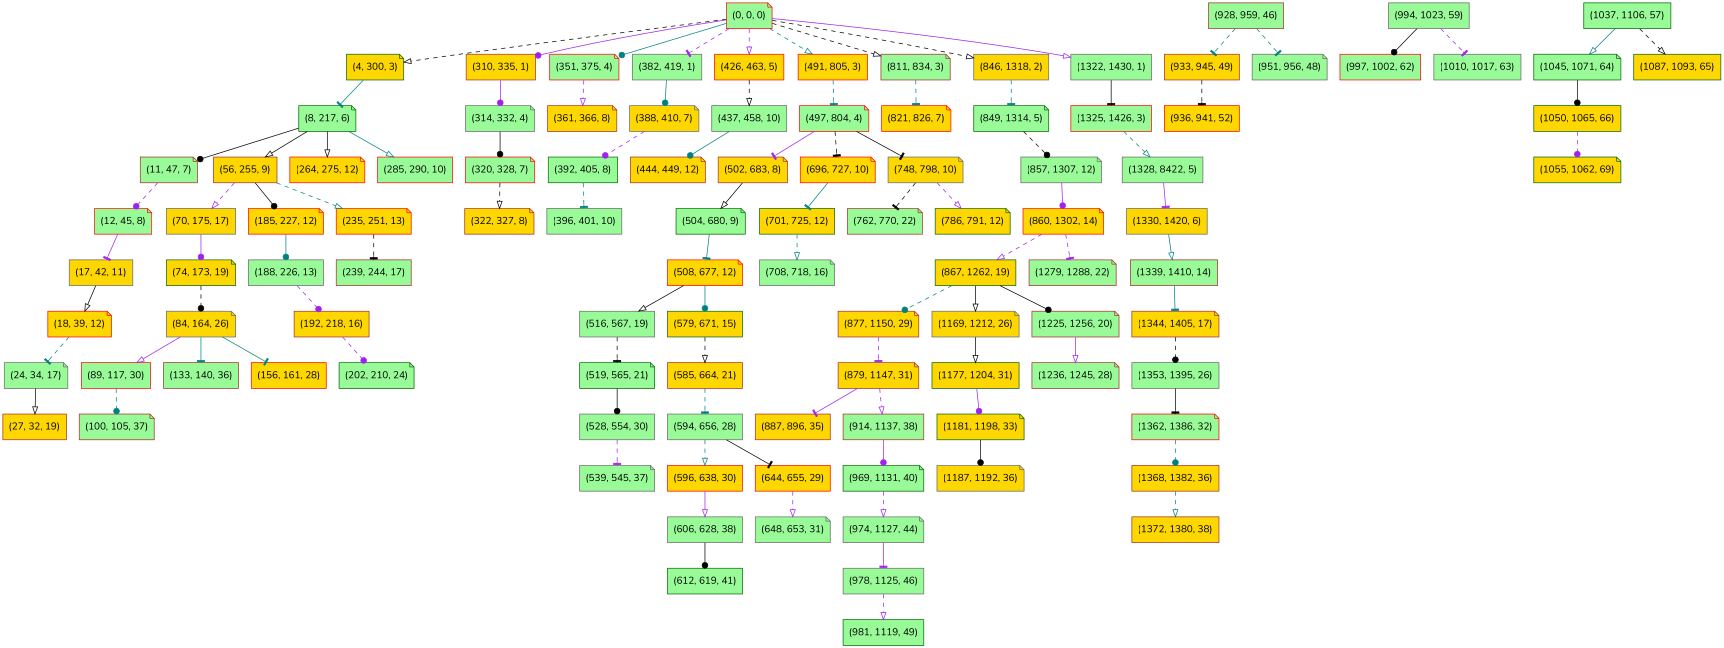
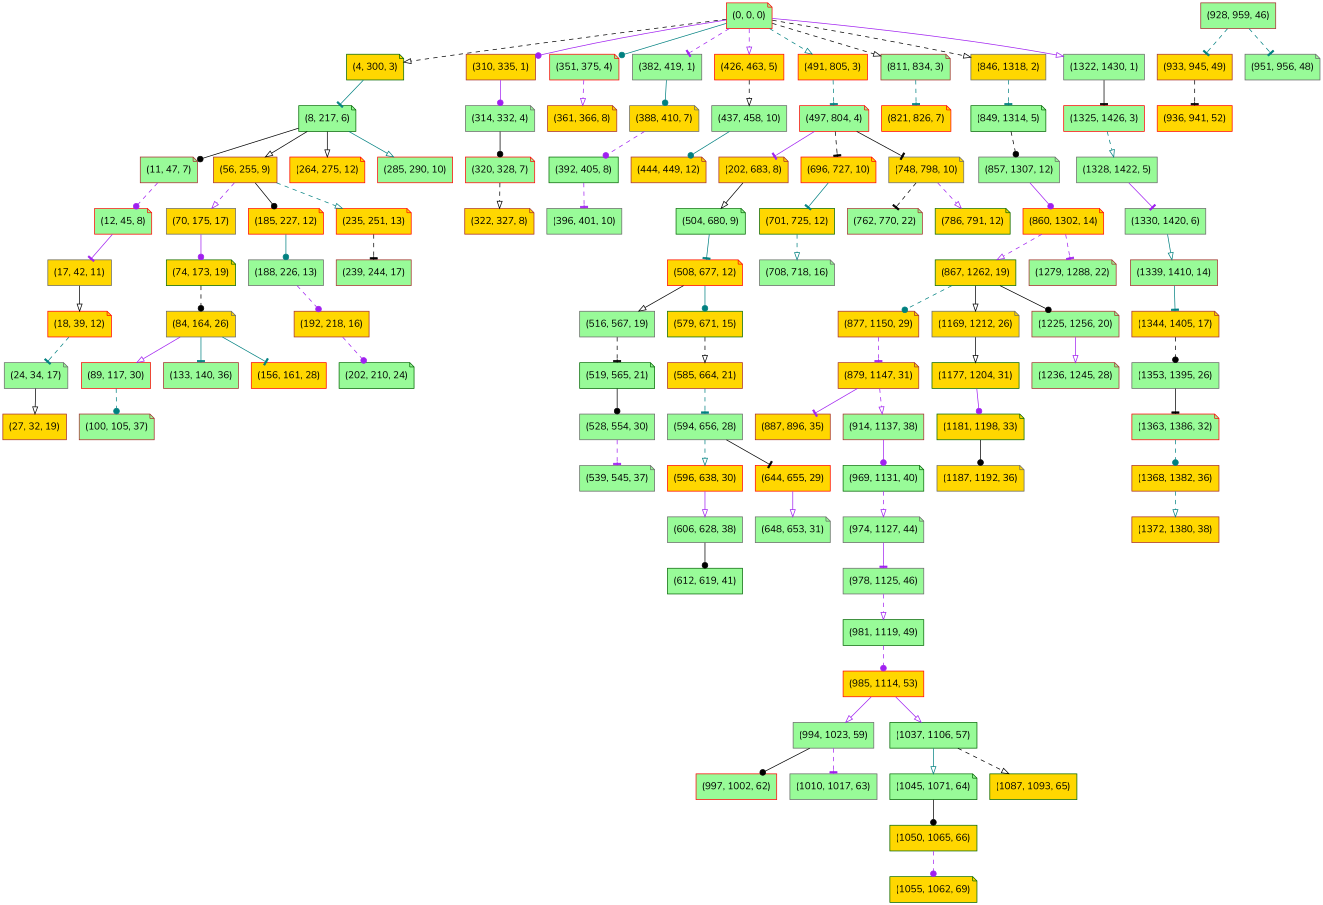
  digraph {
    fontname=Nunito
    node [color=gray40 fillcolor=palegreen fontname=Nunito shape=note style=filled]
    edge [arrowhead=onormal color=purple fontname=Nunito style=solid]
    "(0, 0, 0)" [color=red]
    "(4, 300, 3)" [color=darkgreen fillcolor=gold]
    "(310, 335, 1)" [color=brown fillcolor=gold shape=box]
    "(351, 375, 4)" [color=red]
    "(382, 419, 1)" [shape=box]
    "(426, 463, 5)" [color=red fillcolor=gold shape=box]
    "(491, 805, 3)" [color=red fillcolor=gold shape=box]
    "(811, 834, 3)" [color=brown]
    "(846, 1318, 2)" [fillcolor=gold shape=box]
    "(1322, 1430, 1)" [shape=box]
    n11 [color=darkgreen label="(8, 217, 6)"]
    "(314, 332, 4)"
    "(361, 366, 8)" [color=brown fillcolor=gold]
    "(388, 410, 7)" [fillcolor=gold]
    "(437, 458, 10)" [shape=box]
    "(497, 804, 4)" [color=red]
    "(821, 826, 7)" [color=red fillcolor=gold]
    "(849, 1314, 5)" [color=darkgreen]
    "(1325, 1426, 3)" [color=red shape=box]
    "(11, 47, 7)" [color=brown]
    "(56, 255, 9)" [color=brown fillcolor=gold shape=box]
    "(264, 275, 12)" [color=red fillcolor=gold]
    "(285, 290, 10)" [color=red shape=box]
    "(12, 45, 8)" [color=red]
    "(70, 175, 17)" [fillcolor=gold shape=box]
    "(185, 227, 12)" [color=red fillcolor=gold]
    "(235, 251, 13)" [color=red fillcolor=gold]
    "(17, 42, 11)" [fillcolor=gold shape=box]
    "(18, 39, 12)" [color=red fillcolor=gold]
    "(24, 34, 17)"
    "(27, 32, 19)" [color=brown fillcolor=gold shape=box]
    "(74, 173, 19)" [color=darkgreen fillcolor=gold]
    "(188, 226, 13)" [shape=box]
    "(239, 244, 17)" [color=brown shape=box]
    "(84, 164, 26)" [fillcolor=gold]
    "(89, 117, 30)" [color=red shape=box]
    n37 [color=brown label="(133, 140, 36)" shape=box]
    "(156, 161, 28)" [color=red fillcolor=gold shape=box]
    "(100, 105, 37)" [color=brown]
    "(192, 218, 16)" [color=brown fillcolor=gold shape=box]
    "(202, 210, 24)" [color=darkgreen]
    "(320, 328, 7)" [color=red]
    "(322, 327, 8)" [color=brown fillcolor=gold]
    "(392, 405, 8)" [color=darkgreen shape=box]
    "(396, 401, 10)" [shape=box]
    "(444, 449, 12)" [color=brown fillcolor=gold]
-   "(502, 683, 8)" [color=brown fillcolor=gold]
+   "(502, 683, 8)" [color=brown fillcolor=gold label="(202, 683, 8)"]
    "(696, 727, 10)" [color=red fillcolor=gold]
    "(748, 798, 10)" [fillcolor=gold]
    "(504, 680, 9)" [color=darkgreen]
    "(701, 725, 12)" [color=darkgreen fillcolor=gold shape=box]
    "(762, 770, 22)" [color=brown]
    "(786, 791, 12)" [color=darkgreen fillcolor=gold]
    "(508, 677, 12)" [color=red fillcolor=gold]
    "(516, 567, 19)" [shape=box]
    "(579, 671, 15)" [color=darkgreen fillcolor=gold shape=box]
    "(519, 565, 21)" [color=darkgreen]
    "(585, 664, 21)" [color=brown fillcolor=gold shape=box]
    "(528, 554, 30)" [shape=box]
    "(539, 545, 37)"
    "(594, 656, 28)" [shape=box]
    "(596, 638, 30)" [color=red fillcolor=gold shape=box]
    "(644, 655, 29)" [color=red fillcolor=gold shape=box]
    "(606, 628, 38)" [shape=box]
    "(648, 653, 31)"
    "(612, 619, 41)" [color=darkgreen shape=box]
    "(708, 718, 16)"
    "(857, 1307, 12)"
    "(860, 1302, 14)" [color=red fillcolor=gold]
    "(867, 1262, 19)" [color=darkgreen fillcolor=gold shape=box]
    "(1279, 1288, 22)" [color=brown]
    "(877, 1150, 29)" [color=brown fillcolor=gold]
    "(1169, 1212, 26)" [fillcolor=gold]
    "(1225, 1256, 20)" [color=brown]
    "(879, 1147, 31)" [color=brown fillcolor=gold]
    "(1177, 1204, 31)" [color=darkgreen fillcolor=gold shape=box]
    "(1236, 1245, 28)" [color=brown]
    "(887, 896, 35)" [color=brown fillcolor=gold shape=box]
    "(914, 1137, 38)" [color=brown shape=box]
    "(969, 1131, 40)" [color=darkgreen]
    "(974, 1127, 44)"
    "(928, 959, 46)" [color=brown shape=box]
    "(933, 945, 49)" [color=brown fillcolor=gold shape=box]
    "(951, 956, 48)"
    "(936, 941, 52)" [color=red fillcolor=gold shape=box]
    "(978, 1125, 46)" [shape=box]
    "(981, 1119, 49)" [color=darkgreen shape=box]
+   "(985, 1114, 53)" [color=red fillcolor=gold shape=box]
    "(994, 1023, 59)" [shape=box]
    "(1037, 1106, 57)" [color=darkgreen shape=box]
    "(997, 1002, 62)" [color=red shape=box]
    "(1010, 1017, 63)" [shape=box]
    "(1045, 1071, 64)" [color=darkgreen]
    "(1087, 1093, 65)" [color=darkgreen fillcolor=gold shape=box]
    "(1050, 1065, 66)" [color=darkgreen fillcolor=gold shape=box]
    "(1055, 1062, 69)" [color=darkgreen fillcolor=gold]
    "(1181, 1198, 33)" [color=darkgreen fillcolor=gold]
    "(1187, 1192, 36)" [fillcolor=gold]
-   "(1328, 1422, 5)" [shape=box label="(1328, 8422, 5)"]
-   "(1330, 1420, 6)" [fillcolor=gold shape=box]
+   "(1328, 1422, 5)" [shape=box]
+   "(1330, 1420, 6)" [shape=box]
    "(1339, 1410, 14)" [color=brown shape=box]
    "(1344, 1405, 17)" [color=brown fillcolor=gold]
    "(1353, 1395, 26)" [shape=box]
-   "(1363, 1386, 32)" [color=red label="(1362, 1386, 32)"]
+   "(1363, 1386, 32)" [color=red]
    "(1368, 1382, 36)" [color=brown fillcolor=gold shape=box]
    "(1372, 1380, 38)" [color=brown fillcolor=gold shape=box]
    "(0, 0, 0)" -> "(4, 300, 3)" [color=black style=dashed]
    "(0, 0, 0)" -> "(310, 335, 1)" [arrowhead=dot]
    "(0, 0, 0)" -> "(351, 375, 4)" [arrowhead=dot color=teal]
    "(0, 0, 0)" -> "(382, 419, 1)" [arrowhead=tee style=dashed]
    "(0, 0, 0)" -> "(426, 463, 5)" [style=dashed]
    "(0, 0, 0)" -> "(491, 805, 3)" [color=teal style=dashed]
    "(0, 0, 0)" -> "(811, 834, 3)" [color=black style=dashed]
    "(0, 0, 0)" -> "(846, 1318, 2)" [color=black style=dashed]
    "(0, 0, 0)" -> "(1322, 1430, 1)"
    "(4, 300, 3)" -> n11 [arrowhead=tee color=teal]
    "(310, 335, 1)" -> "(314, 332, 4)" [arrowhead=dot]
    "(351, 375, 4)" -> "(361, 366, 8)" [style=dashed]
    "(382, 419, 1)" -> "(388, 410, 7)" [arrowhead=dot color=teal]
    "(426, 463, 5)" -> "(437, 458, 10)" [color=black style=dashed]
    "(491, 805, 3)" -> "(497, 804, 4)" [arrowhead=tee color=teal style=dashed]
    "(811, 834, 3)" -> "(821, 826, 7)" [arrowhead=tee color=teal style=dashed]
    "(846, 1318, 2)" -> "(849, 1314, 5)" [arrowhead=tee color=teal style=dashed]
    "(1322, 1430, 1)" -> "(1325, 1426, 3)" [arrowhead=tee color=black]
    n11 -> "(11, 47, 7)" [arrowhead=dot color=black]
    n11 -> "(56, 255, 9)" [color=black]
    n11 -> "(264, 275, 12)" [color=black]
    n11 -> "(285, 290, 10)" [color=teal]
    "(314, 332, 4)" -> "(320, 328, 7)" [arrowhead=dot color=black]
    "(388, 410, 7)" -> "(392, 405, 8)" [arrowhead=dot style=dashed]
    "(437, 458, 10)" -> "(444, 449, 12)" [arrowhead=dot color=teal]
    "(497, 804, 4)" -> "(502, 683, 8)" [arrowhead=tee]
    "(497, 804, 4)" -> "(696, 727, 10)" [arrowhead=tee color=black style=dashed]
    "(497, 804, 4)" -> "(748, 798, 10)" [arrowhead=tee color=black]
    "(849, 1314, 5)" -> "(857, 1307, 12)" [arrowhead=dot color=black style=dashed]
    "(1325, 1426, 3)" -> "(1328, 1422, 5)" [color=teal style=dashed]
    "(11, 47, 7)" -> "(12, 45, 8)" [arrowhead=dot style=dashed]
    "(56, 255, 9)" -> "(70, 175, 17)" [style=dashed]
    "(56, 255, 9)" -> "(185, 227, 12)" [arrowhead=dot color=black]
    "(56, 255, 9)" -> "(235, 251, 13)" [color=teal style=dashed]
    "(12, 45, 8)" -> "(17, 42, 11)" [arrowhead=tee]
    "(70, 175, 17)" -> "(74, 173, 19)" [arrowhead=dot]
    "(185, 227, 12)" -> "(188, 226, 13)" [arrowhead=dot color=teal]
    "(235, 251, 13)" -> "(239, 244, 17)" [arrowhead=tee color=black style=dashed]
    "(17, 42, 11)" -> "(18, 39, 12)" [color=black]
    "(18, 39, 12)" -> "(24, 34, 17)" [arrowhead=tee color=teal style=dashed]
    "(24, 34, 17)" -> "(27, 32, 19)" [color=black]
    "(74, 173, 19)" -> "(84, 164, 26)" [arrowhead=dot color=black style=dashed]
    "(188, 226, 13)" -> "(192, 218, 16)" [arrowhead=dot style=dashed]
    "(84, 164, 26)" -> "(89, 117, 30)"
    "(84, 164, 26)" -> n37 [arrowhead=tee color=teal]
    "(84, 164, 26)" -> "(156, 161, 28)" [arrowhead=tee color=teal]
    "(89, 117, 30)" -> "(100, 105, 37)" [arrowhead=dot color=teal style=dashed]
    "(192, 218, 16)" -> "(202, 210, 24)" [arrowhead=dot style=dashed]
    "(320, 328, 7)" -> "(322, 327, 8)" [color=black style=dashed]
-   "(392, 405, 8)" -> "(396, 401, 10)" [arrowhead=tee color=teal style=dashed]
+   "(392, 405, 8)" -> "(396, 401, 10)" [arrowhead=tee style=dashed]
    "(502, 683, 8)" -> "(504, 680, 9)" [color=black]
    "(696, 727, 10)" -> "(701, 725, 12)" [arrowhead=tee color=teal]
    "(748, 798, 10)" -> "(762, 770, 22)" [arrowhead=tee color=black style=dashed]
    "(748, 798, 10)" -> "(786, 791, 12)" [style=dashed]
    "(504, 680, 9)" -> "(508, 677, 12)" [arrowhead=tee color=teal]
    "(701, 725, 12)" -> "(708, 718, 16)" [color=teal style=dashed]
    "(508, 677, 12)" -> "(516, 567, 19)" [color=black]
    "(508, 677, 12)" -> "(579, 671, 15)" [arrowhead=dot color=teal]
    "(516, 567, 19)" -> "(519, 565, 21)" [arrowhead=tee color=black style=dashed]
    "(579, 671, 15)" -> "(585, 664, 21)" [color=black style=dashed]
    "(519, 565, 21)" -> "(528, 554, 30)" [arrowhead=dot color=black]
    "(585, 664, 21)" -> "(594, 656, 28)" [arrowhead=tee color=teal style=dashed]
    "(528, 554, 30)" -> "(539, 545, 37)" [arrowhead=tee style=dashed]
    "(594, 656, 28)" -> "(596, 638, 30)" [color=teal style=dashed]
    "(594, 656, 28)" -> "(644, 655, 29)" [arrowhead=tee color=black]
    "(596, 638, 30)" -> "(606, 628, 38)"
-   "(644, 655, 29)" -> "(648, 653, 31)" [style=dashed]
+   "(644, 655, 29)" -> "(648, 653, 31)"
    "(606, 628, 38)" -> "(612, 619, 41)" [arrowhead=dot color=black]
    "(857, 1307, 12)" -> "(860, 1302, 14)" [arrowhead=dot]
    "(860, 1302, 14)" -> "(867, 1262, 19)" [style=dashed]
    "(860, 1302, 14)" -> "(1279, 1288, 22)" [arrowhead=tee style=dashed]
    "(867, 1262, 19)" -> "(877, 1150, 29)" [arrowhead=dot color=teal style=dashed]
    "(867, 1262, 19)" -> "(1169, 1212, 26)" [color=black]
    "(867, 1262, 19)" -> "(1225, 1256, 20)" [arrowhead=dot color=black]
    "(877, 1150, 29)" -> "(879, 1147, 31)" [arrowhead=tee style=dashed]
    "(1169, 1212, 26)" -> "(1177, 1204, 31)" [color=black]
    "(1225, 1256, 20)" -> "(1236, 1245, 28)"
    "(879, 1147, 31)" -> "(887, 896, 35)" [arrowhead=tee]
    "(879, 1147, 31)" -> "(914, 1137, 38)" [style=dashed]
    "(1177, 1204, 31)" -> "(1181, 1198, 33)" [arrowhead=dot]
    "(914, 1137, 38)" -> "(969, 1131, 40)" [arrowhead=dot]
    "(969, 1131, 40)" -> "(974, 1127, 44)" [style=dashed]
    "(974, 1127, 44)" -> "(978, 1125, 46)" [arrowhead=tee]
    "(928, 959, 46)" -> "(933, 945, 49)" [arrowhead=tee color=teal style=dashed]
    "(928, 959, 46)" -> "(951, 956, 48)" [arrowhead=tee color=teal style=dashed]
    "(933, 945, 49)" -> "(936, 941, 52)" [arrowhead=tee color=black style=dashed]
    "(978, 1125, 46)" -> "(981, 1119, 49)" [style=dashed]
+   "(981, 1119, 49)" -> "(985, 1114, 53)" [arrowhead=dot style=dashed]
+   "(985, 1114, 53)" -> "(994, 1023, 59)"
+   "(985, 1114, 53)" -> "(1037, 1106, 57)"
    "(994, 1023, 59)" -> "(997, 1002, 62)" [arrowhead=dot color=black]
    "(994, 1023, 59)" -> "(1010, 1017, 63)" [arrowhead=tee style=dashed]
    "(1037, 1106, 57)" -> "(1045, 1071, 64)" [color=teal]
    "(1037, 1106, 57)" -> "(1087, 1093, 65)" [color=black style=dashed]
    "(1045, 1071, 64)" -> "(1050, 1065, 66)" [arrowhead=dot color=black]
    "(1050, 1065, 66)" -> "(1055, 1062, 69)" [arrowhead=dot style=dashed]
    "(1181, 1198, 33)" -> "(1187, 1192, 36)" [arrowhead=dot color=black]
    "(1328, 1422, 5)" -> "(1330, 1420, 6)" [arrowhead=tee]
    "(1330, 1420, 6)" -> "(1339, 1410, 14)" [color=teal]
    "(1339, 1410, 14)" -> "(1344, 1405, 17)" [arrowhead=tee color=teal]
    "(1344, 1405, 17)" -> "(1353, 1395, 26)" [arrowhead=dot color=black style=dashed]
    "(1353, 1395, 26)" -> "(1363, 1386, 32)" [arrowhead=tee color=black]
    "(1363, 1386, 32)" -> "(1368, 1382, 36)" [arrowhead=dot color=teal style=dashed]
    "(1368, 1382, 36)" -> "(1372, 1380, 38)" [color=teal style=dashed]
  }
